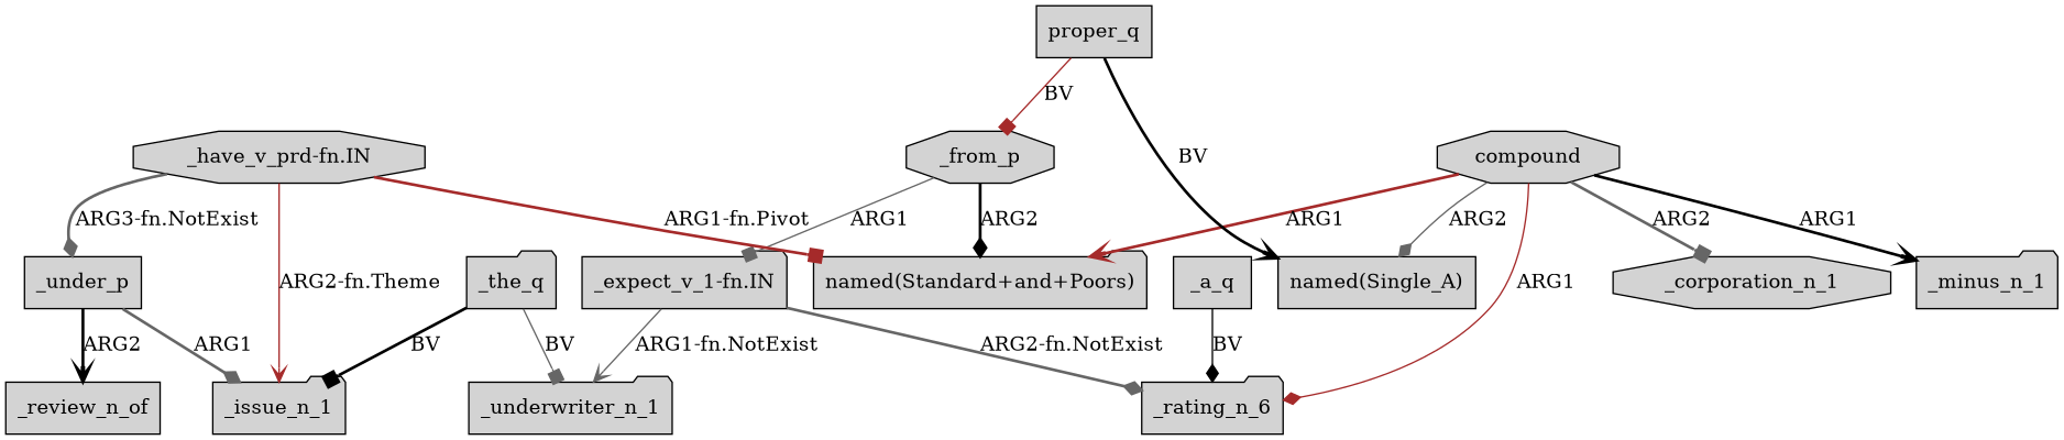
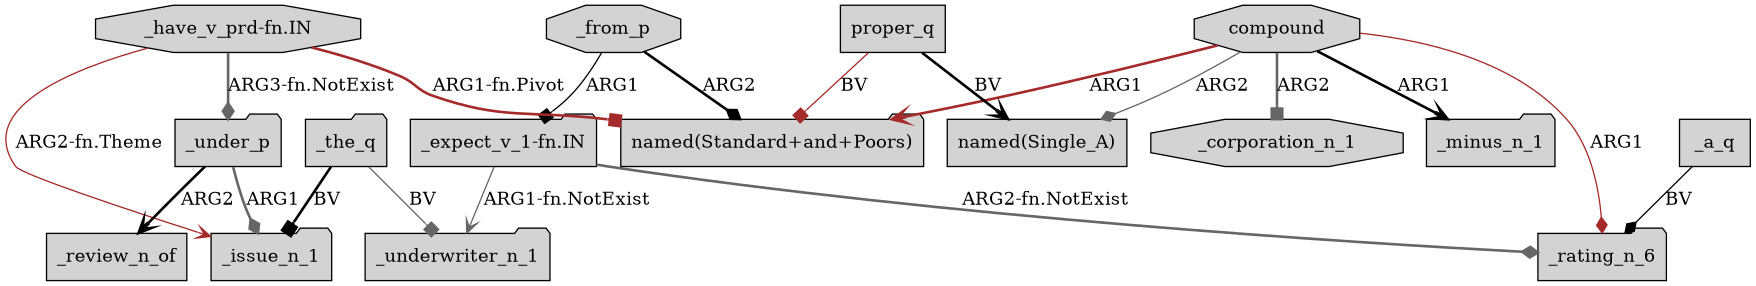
  digraph {
    node [shape=folder style=filled]
    edge [arrowhead=diamond color=gray40 style=bold]
    n1 [label=_rating_n_6]
    "_expect_v_1-fn.IN"
    _underwriter_n_1
    _from_p [shape=octagon]
    "named(Standard+and+Poors)"
    compound [shape=octagon]
    "named(Single_A)" [shape=box]
    _corporation_n_1 [shape=octagon]
    _minus_n_1
    "_have_v_prd-fn.IN" [shape=octagon]
-   _under_p [shape=box]
+   _under_p
    _issue_n_1
    _review_n_of [shape=box]
    _a_q [shape=box]
    _the_q
    proper_q [shape=box]
    "_expect_v_1-fn.IN" -> n1 [label="ARG2-fn.NotExist"]
    "_expect_v_1-fn.IN" -> _underwriter_n_1 [arrowhead=vee label="ARG1-fn.NotExist" style=solid]
-   _from_p -> "_expect_v_1-fn.IN" [arrowhead=box label=ARG1 style=solid]
+   _from_p -> "_expect_v_1-fn.IN" [arrowhead=box color=black label=ARG1 style=solid]
    _from_p -> "named(Standard+and+Poors)" [color=black label=ARG2]
    compound -> n1 [color=brown label=ARG1 style=solid]
    compound -> "named(Standard+and+Poors)" [arrowhead=vee color=brown label=ARG1]
    compound -> "named(Single_A)" [label=ARG2 style=solid]
    compound -> _corporation_n_1 [arrowhead=box label=ARG2]
    compound -> _minus_n_1 [arrowhead=vee color=black label=ARG1]
    "_have_v_prd-fn.IN" -> "named(Standard+and+Poors)" [arrowhead=box color=brown label="ARG1-fn.Pivot"]
    "_have_v_prd-fn.IN" -> _under_p [label="ARG3-fn.NotExist"]
    "_have_v_prd-fn.IN" -> _issue_n_1 [arrowhead=vee color=brown label="ARG2-fn.Theme" style=solid]
    _under_p -> _issue_n_1 [label=ARG1]
    _under_p -> _review_n_of [arrowhead=vee color=black label=ARG2]
    _a_q -> n1 [color=black label=BV style=solid]
    _the_q -> _underwriter_n_1 [arrowhead=box label=BV style=solid]
    _the_q -> _issue_n_1 [arrowhead=box color=black label=BV]
-   proper_q -> _from_p [arrowhead=box color=brown label=BV style=solid]
+   proper_q -> "named(Standard+and+Poors)" [arrowhead=box color=brown label=BV style=solid]
    proper_q -> "named(Single_A)" [arrowhead=vee color=black label=BV]
  }
